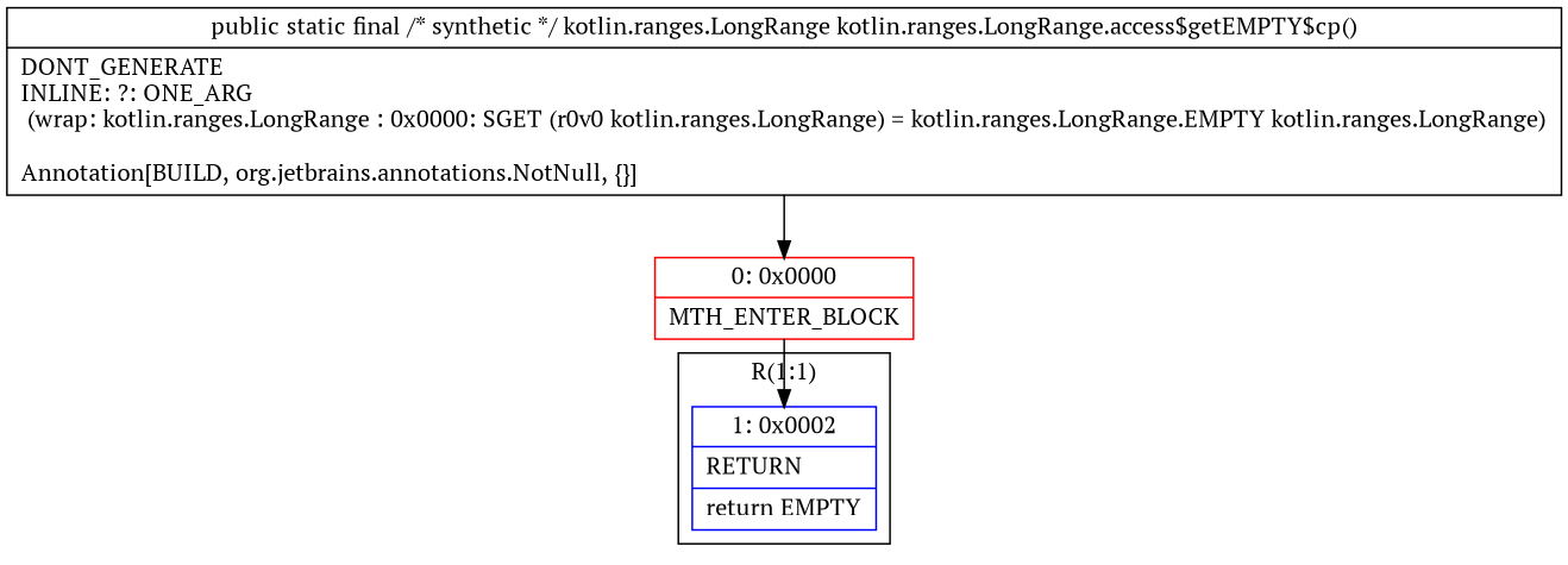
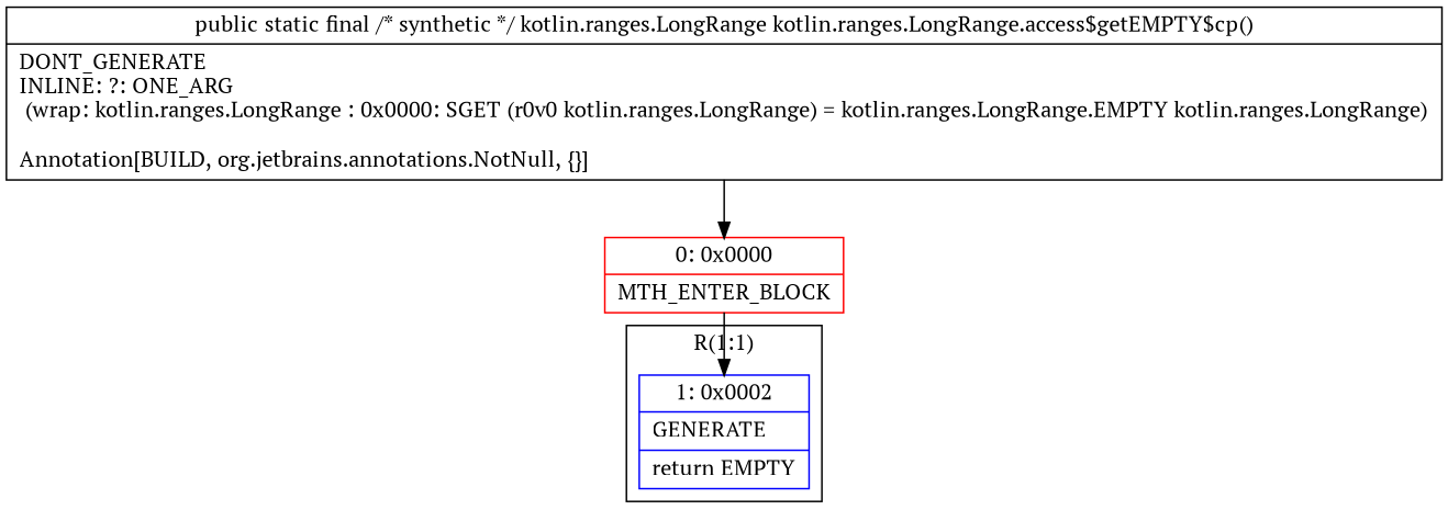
  digraph {
    fontname="PT Serif"
    node [shape=record fontname="PT Serif"]
    edge [fontname="PT Serif"]
-   n1 [color=blue label="{1\:\ 0x0002|RETURN\l|return EMPTY\l}"]
+   n1 [color=blue label="{1\:\ 0x0002|GENERATE\l|return EMPTY\l}"]
    n2 [color=red label="{0\:\ 0x0000|MTH_ENTER_BLOCK\l}"]
    n3 [label="{public static final \/* synthetic *\/ kotlin.ranges.LongRange kotlin.ranges.LongRange.access$getEMPTY$cp()  | DONT_GENERATE\lINLINE: ?: ONE_ARG  \l  (wrap: kotlin.ranges.LongRange : 0x0000: SGET  (r0v0 kotlin.ranges.LongRange) =  kotlin.ranges.LongRange.EMPTY kotlin.ranges.LongRange)\l\lAnnotation[BUILD, org.jetbrains.annotations.NotNull, \{\}]\l}"]
    subgraph cluster_1 {
      label="R(1:1)"
      n1
    }
    n2 -> n1
    n3 -> n2
  }
